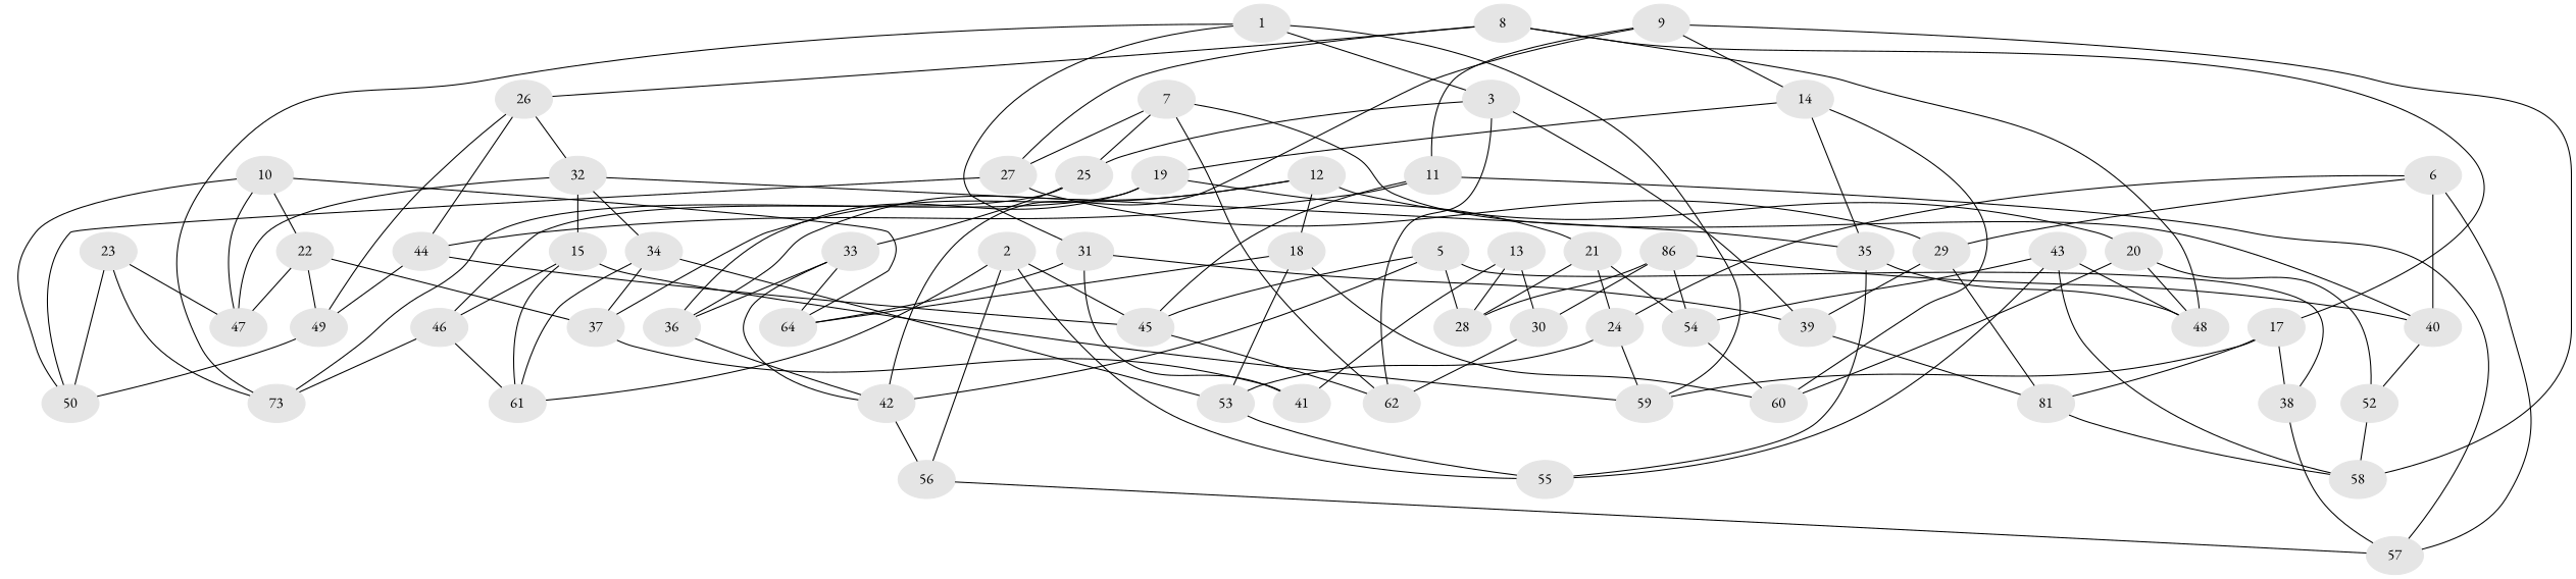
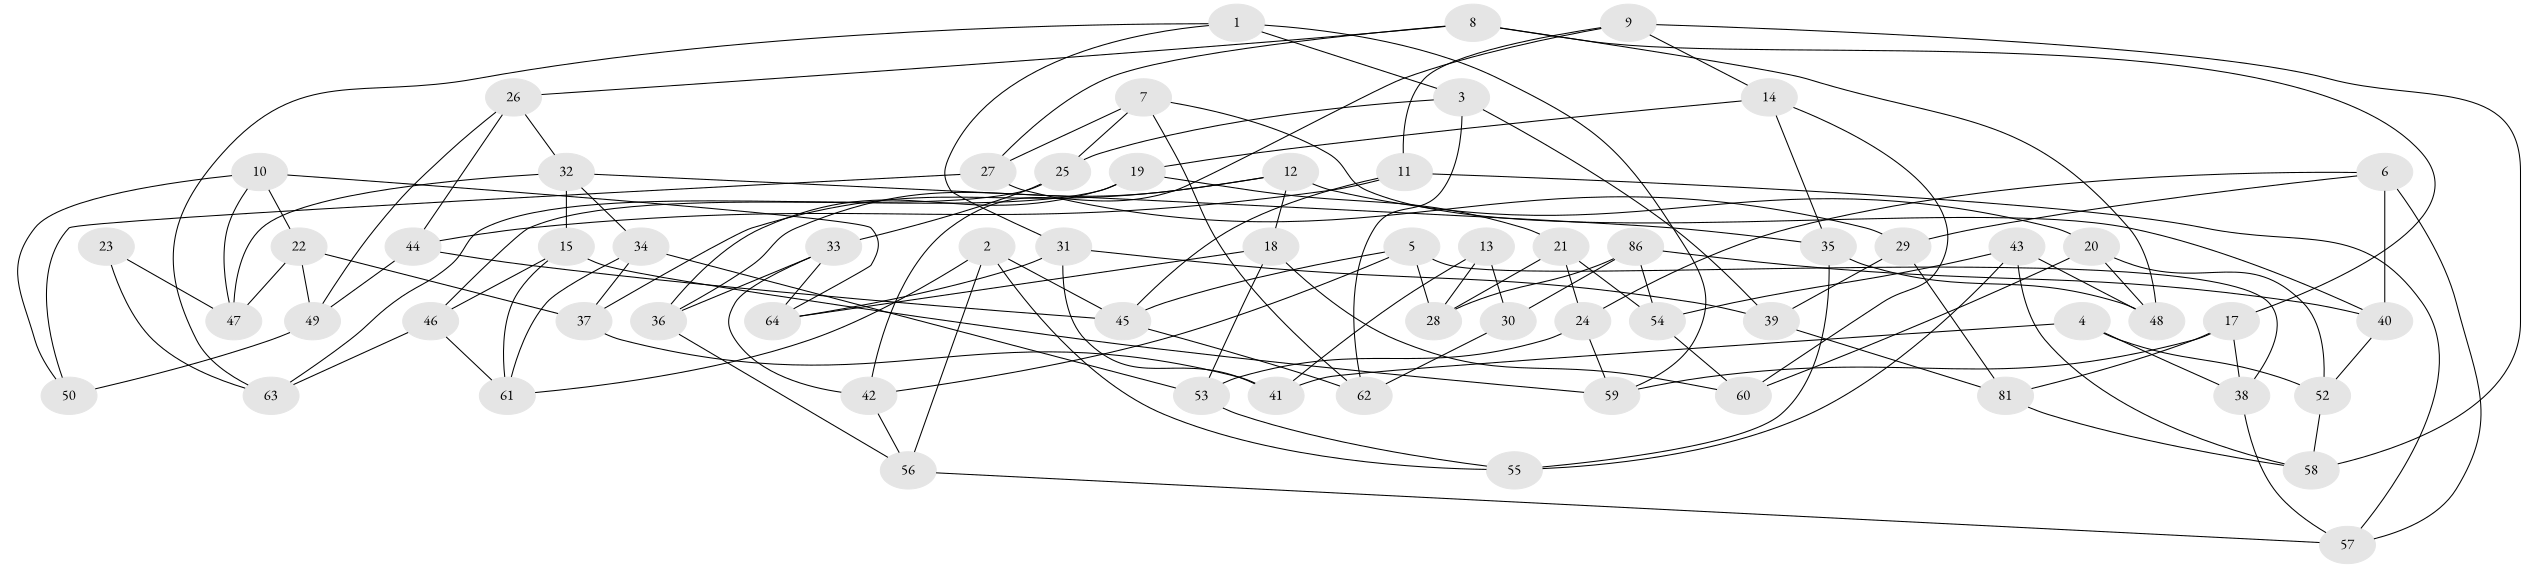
  graph {
    fontname="EB Garamond"
    node [color=gray90 fontname="EB Garamond" style=filled]
    edge [fontname="EB Garamond"]
    1
    3
    31
    59
-   63 [label=73]
+   63
    25
    39
    62
    41
    64
    2
    45
    55
    56
    61
    57
    33
    n18 [label=81]
+   4
    38
    52
    23
    47
    50
    58
    5
    28
    42
    6
    24
    29
    40
    53
    7
    27
    8
    17
    26
    48
    44
    49
    32
    9
    11
    14
    19
    35
    60
    10
    22
    37
    30
    12
    18
    20
    36
    13
    15
    46
    21
    n61 [label=86]
    54
    34
    43
    1 -- 3
    1 -- 31
    1 -- 59
    1 -- 63
    3 -- 25
    3 -- 39
    3 -- 62
    31 -- 39
    31 -- 41
    31 -- 64
    25 -- 63
    25 -- 33
    39 -- n18
    2 -- 45
    2 -- 55
    2 -- 56
    2 -- 61
    45 -- 62
    56 -- 57
    33 -- 64
    33 -- 42
    33 -- 36
    n18 -- 58
+   4 -- 41
+   4 -- 38
+   4 -- 52
    38 -- 57
    52 -- 58
    23 -- 63
    23 -- 47
-   23 -- 50
    5 -- 45
    5 -- 38
    5 -- 28
    5 -- 42
    42 -- 56
    6 -- 57
    6 -- 24
    6 -- 29
    6 -- 40
    24 -- 59
    24 -- 53
    29 -- 39
    29 -- n18
    40 -- 52
    53 -- 55
    7 -- 25
    7 -- 62
    7 -- 40
    7 -- 27
    27 -- 50
    27 -- 29
    8 -- 27
    8 -- 17
    8 -- 26
    8 -- 48
    17 -- 59
    17 -- n18
    17 -- 38
    26 -- 44
    26 -- 49
    26 -- 32
    44 -- 45
    44 -- 49
    49 -- 50
    32 -- 47
    32 -- 35
    32 -- 15
    32 -- 34
    9 -- 58
    9 -- 42
    9 -- 11
    9 -- 14
    11 -- 45
    11 -- 57
    11 -- 44
    14 -- 19
    14 -- 35
    14 -- 60
    19 -- 36
    19 -- 46
    19 -- 21
    35 -- 55
    35 -- 48
    10 -- 64
    10 -- 47
    10 -- 50
    10 -- 22
    22 -- 47
    22 -- 49
    22 -- 37
    37 -- 41
    30 -- 62
    12 -- 37
    12 -- 18
    12 -- 20
    12 -- 36
    18 -- 64
    18 -- 53
    18 -- 60
    20 -- 52
    20 -- 48
    20 -- 60
-   36 -- 42
+   36 -- 56
    13 -- 41
    13 -- 28
    13 -- 30
    15 -- 59
    15 -- 61
    15 -- 46
    46 -- 63
    46 -- 61
    21 -- 28
    21 -- 24
    21 -- 54
    n61 -- 28
    n61 -- 40
    n61 -- 30
    n61 -- 54
    54 -- 60
    34 -- 61
    34 -- 53
    34 -- 37
    43 -- 55
    43 -- 58
    43 -- 48
    43 -- 54
  }
